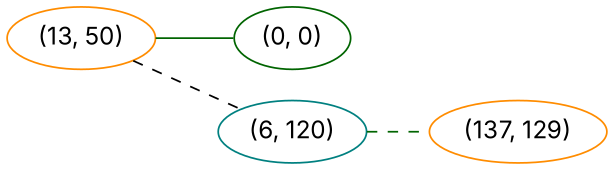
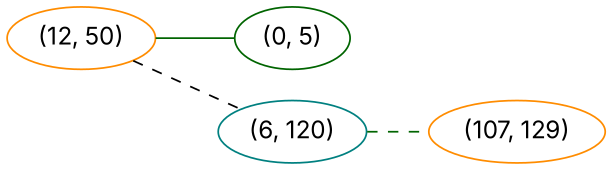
  graph {
    fontname=Inter
    rankdir=LR
    node [color=darkorange fontname=Inter]
    edge [color=darkgreen fontname=Inter style=dashed]
-   "(0, 0)" [color=darkgreen]
-   "(12, 50)" [label="(13, 50)"]
+   "(0, 0)" [color=darkgreen label="(0, 5)"]
+   "(12, 50)"
    "(6, 120)" [color=teal]
-   "(137, 129)"
+   "(137, 129)" [label="(107, 129)"]
    "(12, 50)" -- "(0, 0)" [style=solid weight=4]
    "(12, 50)" -- "(6, 120)" [color=black weight=1]
    "(6, 120)" -- "(137, 129)" [weight=2]
  }
